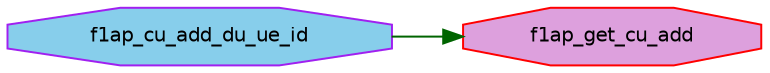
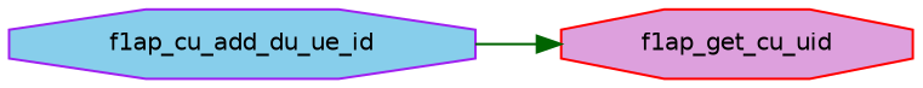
  digraph {
    rankdir=LR
    node [fontname=Helvetica fontsize=10 shape=octagon style=filled]
    n1 [color=purple fillcolor=skyblue fontcolor=black height=0.2 label=f1ap_cu_add_du_ue_id width=0.4]
-   n2 [color=red fillcolor=plum height=0.2 label=f1ap_get_cu_add width=0.4]
+   n2 [color=red fillcolor=plum height=0.2 label=f1ap_get_cu_uid width=0.4]
    n1 -> n2 [color=darkgreen fontname=Helvetica fontsize=10 labelfontname=Helvetica labelfontsize=10 style=solid]
  }
